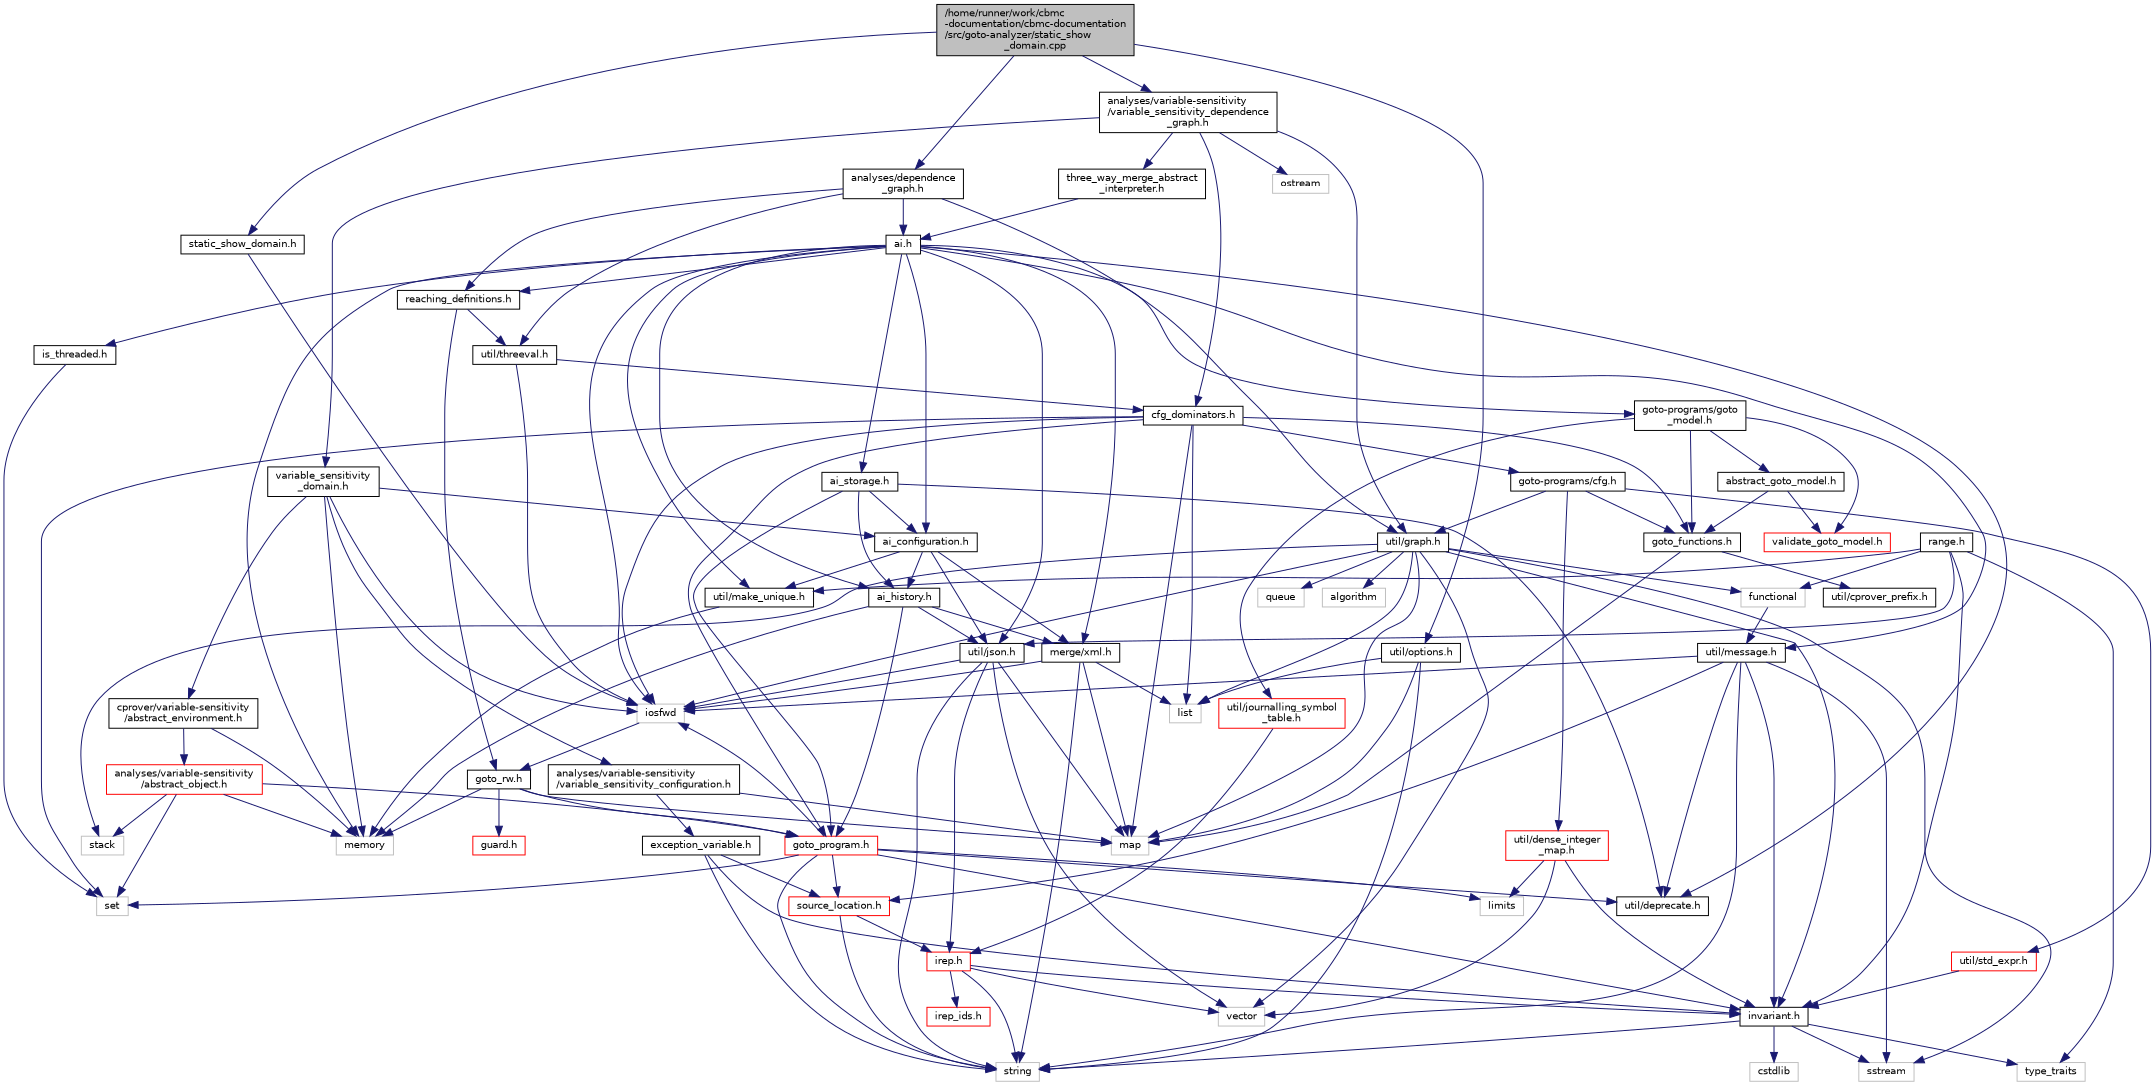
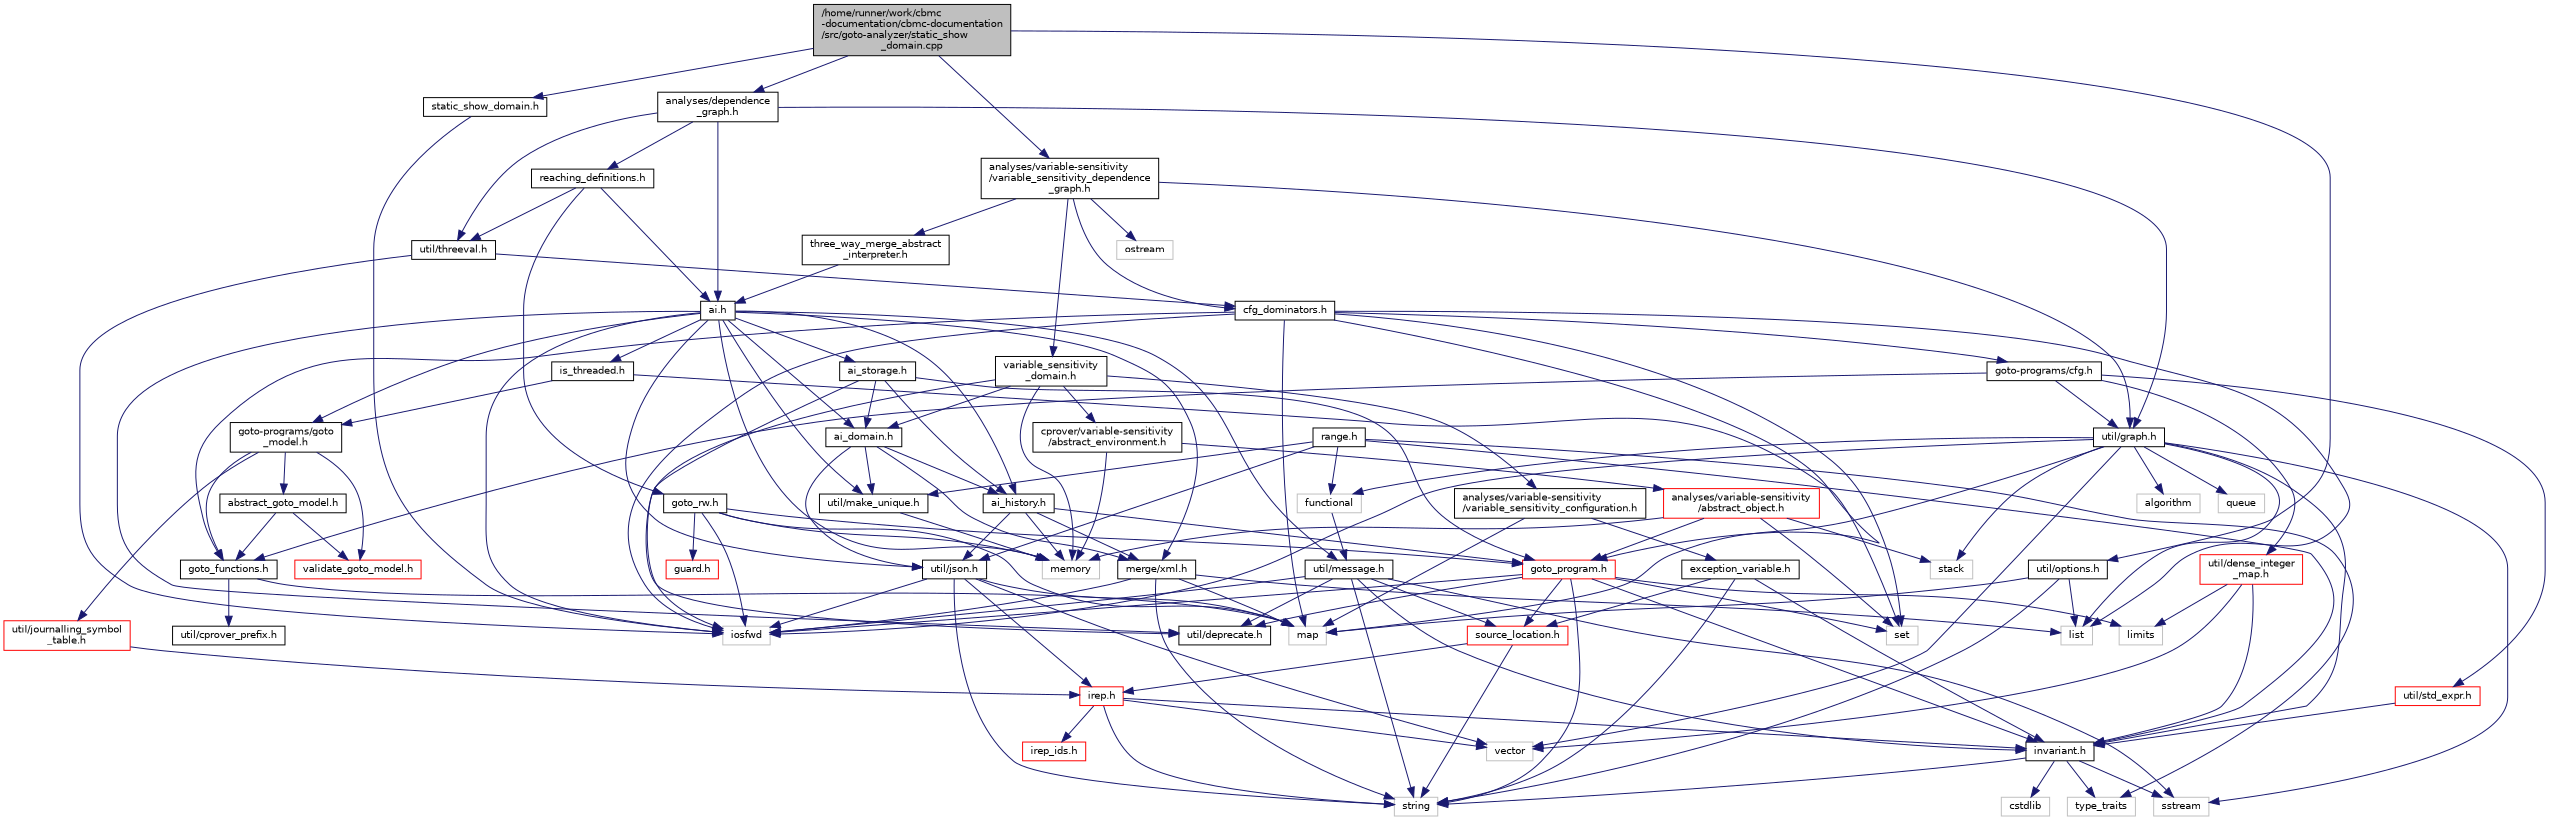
  digraph {
    node [color=black fontname=Helvetica fontsize=10 shape=record]
    edge [color=midnightblue fontname=Helvetica fontsize=10 labelfontname=Helvetica labelfontsize=10 style=solid]
    n1 [fillcolor=grey75 fontcolor=black height=0.2 label="/home/runner/work/cbmc\l-documentation/cbmc-documentation\l/src/goto-analyzer/static_show\l_domain.cpp" style=filled width=0.4]
    n2 [height=0.2 label="static_show_domain.h" width=0.4]
    n3 [height=0.2 label="util/options.h" width=0.4]
    n4 [height=0.2 label="analyses/dependence\l_graph.h" width=0.4]
    n5 [height=0.2 label="analyses/variable-sensitivity\l/variable_sensitivity_dependence\l_graph.h" width=0.4]
    n6 [color=grey75 height=0.2 label=iosfwd width=0.4]
    n7 [color=grey75 height=0.2 label=string width=0.4]
    n8 [color=grey75 height=0.2 label=map width=0.4]
    n9 [color=grey75 height=0.2 label=list width=0.4]
    n10 [height=0.2 label="util/graph.h" width=0.4]
    n11 [height=0.2 label="util/threeval.h" width=0.4]
    n12 [height=0.2 label="ai.h" width=0.4]
    n13 [height=0.2 label="reaching_definitions.h" width=0.4]
    n14 [height=0.2 label="cfg_dominators.h" width=0.4]
    n15 [height=0.2 label="three_way_merge_abstract\l_interpreter.h" width=0.4]
    n16 [height=0.2 label="variable_sensitivity\l_domain.h" width=0.4]
    n17 [color=grey75 height=0.2 label=ostream width=0.4]
    n18 [color=grey75 height=0.2 label=algorithm width=0.4]
    n19 [color=grey75 height=0.2 label=functional width=0.4]
    n20 [color=grey75 height=0.2 label=queue width=0.4]
    n21 [color=grey75 height=0.2 label=sstream width=0.4]
    n22 [color=grey75 height=0.2 label=stack width=0.4]
    n23 [color=grey75 height=0.2 label=vector width=0.4]
    n24 [height=0.2 label="invariant.h" width=0.4]
    n25 [color=grey75 height=0.2 label=memory width=0.4]
    n26 [height=0.2 label="util/deprecate.h" width=0.4]
    n27 [height=0.2 label="util/json.h" width=0.4]
    n28 [height=0.2 label="util/make_unique.h" width=0.4]
    n29 [height=0.2 label="util/message.h" width=0.4]
    n30 [height=0.2 label="merge/xml.h" width=0.4]
    n31 [height=0.2 label="goto-programs/goto\l_model.h" width=0.4]
-   n32 [height=0.2 label="ai_configuration.h" width=0.4]
+   n32 [height=0.2 label="ai_domain.h" width=0.4]
    n33 [height=0.2 label="ai_history.h" width=0.4]
    n34 [height=0.2 label="ai_storage.h" width=0.4]
    n35 [height=0.2 label="is_threaded.h" width=0.4]
    n36 [height=0.2 label="goto_functions.h" width=0.4]
    n37 [color=red height=0.2 label="goto_program.h" width=0.4]
    n38 [color=grey75 height=0.2 label=set width=0.4]
    n39 [height=0.2 label="goto-programs/cfg.h" width=0.4]
    n40 [height=0.2 label="goto_rw.h" width=0.4]
    n41 [color=grey75 height=0.2 label=cstdlib width=0.4]
    n42 [color=grey75 height=0.2 label=type_traits width=0.4]
    n43 [color=red height=0.2 label="irep.h" width=0.4]
    n44 [color=red height=0.2 label="source_location.h" width=0.4]
    n45 [color=red height=0.2 label="util/journalling_symbol\l_table.h" width=0.4]
    n46 [height=0.2 label="abstract_goto_model.h" width=0.4]
    n47 [color=red height=0.2 label="validate_goto_model.h" width=0.4]
    n48 [color=red height=0.2 label="irep_ids.h" width=0.4]
    n49 [height=0.2 label="range.h" width=0.4]
    n50 [height=0.2 label="util/cprover_prefix.h" width=0.4]
    n51 [color=grey75 height=0.2 label=limits width=0.4]
    n52 [color=red height=0.2 label="util/dense_integer\l_map.h" width=0.4]
    n53 [color=red height=0.2 label="util/std_expr.h" width=0.4]
    n54 [color=red height=0.2 label="guard.h" width=0.4]
    n55 [height=0.2 label="cprover/variable-sensitivity\l/abstract_environment.h" width=0.4]
    n56 [height=0.2 label="analyses/variable-sensitivity\l/variable_sensitivity_configuration.h" width=0.4]
    n57 [color=red height=0.2 label="analyses/variable-sensitivity\l/abstract_object.h" width=0.4]
    n58 [height=0.2 label="exception_variable.h" width=0.4]
    n1 -> n2
    n1 -> n3
    n1 -> n4
    n1 -> n5
    n2 -> n6
    n3 -> n7
    n3 -> n8
    n3 -> n9
    n4 -> n10
    n4 -> n11
    n4 -> n12
    n4 -> n13
    n5 -> n10
    n5 -> n14
    n5 -> n15
    n5 -> n16
    n5 -> n17
    n10 -> n6
    n10 -> n8
    n10 -> n9
    n10 -> n18
    n10 -> n19
    n10 -> n20
    n10 -> n21
    n10 -> n22
    n10 -> n23
    n10 -> n24
    n11 -> n6
    n11 -> n14
    n12 -> n6
    n12 -> n25
    n12 -> n26
    n12 -> n27
    n12 -> n28
    n12 -> n29
    n12 -> n30
    n12 -> n31
    n12 -> n32
    n12 -> n33
    n12 -> n34
    n12 -> n35
    n13 -> n11
-   n12 -> n13
+   n13 -> n12
    n13 -> n40
    n14 -> n6
    n14 -> n8
    n14 -> n9
    n14 -> n36
    n14 -> n37
    n14 -> n38
    n14 -> n39
    n15 -> n12
    n16 -> n6
    n16 -> n25
    n16 -> n32
    n16 -> n55
    n16 -> n56
    n19 -> n29
    n24 -> n7
    n24 -> n21
    n24 -> n41
    n24 -> n42
    n27 -> n6
    n27 -> n7
    n27 -> n8
    n27 -> n23
    n27 -> n43
    n28 -> n25
    n29 -> n6
    n29 -> n7
    n29 -> n21
    n29 -> n24
    n29 -> n26
    n29 -> n44
    n30 -> n6
    n30 -> n7
    n30 -> n8
    n30 -> n9
    n31 -> n36
    n31 -> n45
    n31 -> n46
    n31 -> n47
    n32 -> n27
    n32 -> n28
    n32 -> n30
    n32 -> n33
    n33 -> n25
    n33 -> n27
    n33 -> n30
    n33 -> n37
    n34 -> n26
    n34 -> n32
    n34 -> n33
    n34 -> n37
+   n35 -> n31
    n35 -> n38
    n36 -> n8
    n36 -> n50
    n37 -> n6
    n37 -> n7
    n37 -> n24
    n37 -> n26
    n37 -> n38
    n37 -> n44
    n37 -> n51
    n39 -> n10
    n39 -> n36
    n39 -> n52
    n39 -> n53
-   n6 -> n40
+   n40 -> n6
    n40 -> n8
    n40 -> n25
    n40 -> n37
    n40 -> n54
    n43 -> n7
    n43 -> n23
    n43 -> n24
    n43 -> n48
    n44 -> n7
    n44 -> n43
    n45 -> n43
    n46 -> n36
    n46 -> n47
    n49 -> n19
    n49 -> n24
    n49 -> n27
    n49 -> n28
    n49 -> n42
    n52 -> n23
    n52 -> n24
    n52 -> n51
    n53 -> n24
    n55 -> n25
    n55 -> n57
    n56 -> n8
    n56 -> n58
    n57 -> n22
    n57 -> n25
    n57 -> n37
    n57 -> n38
    n58 -> n7
    n58 -> n24
    n58 -> n44
  }
